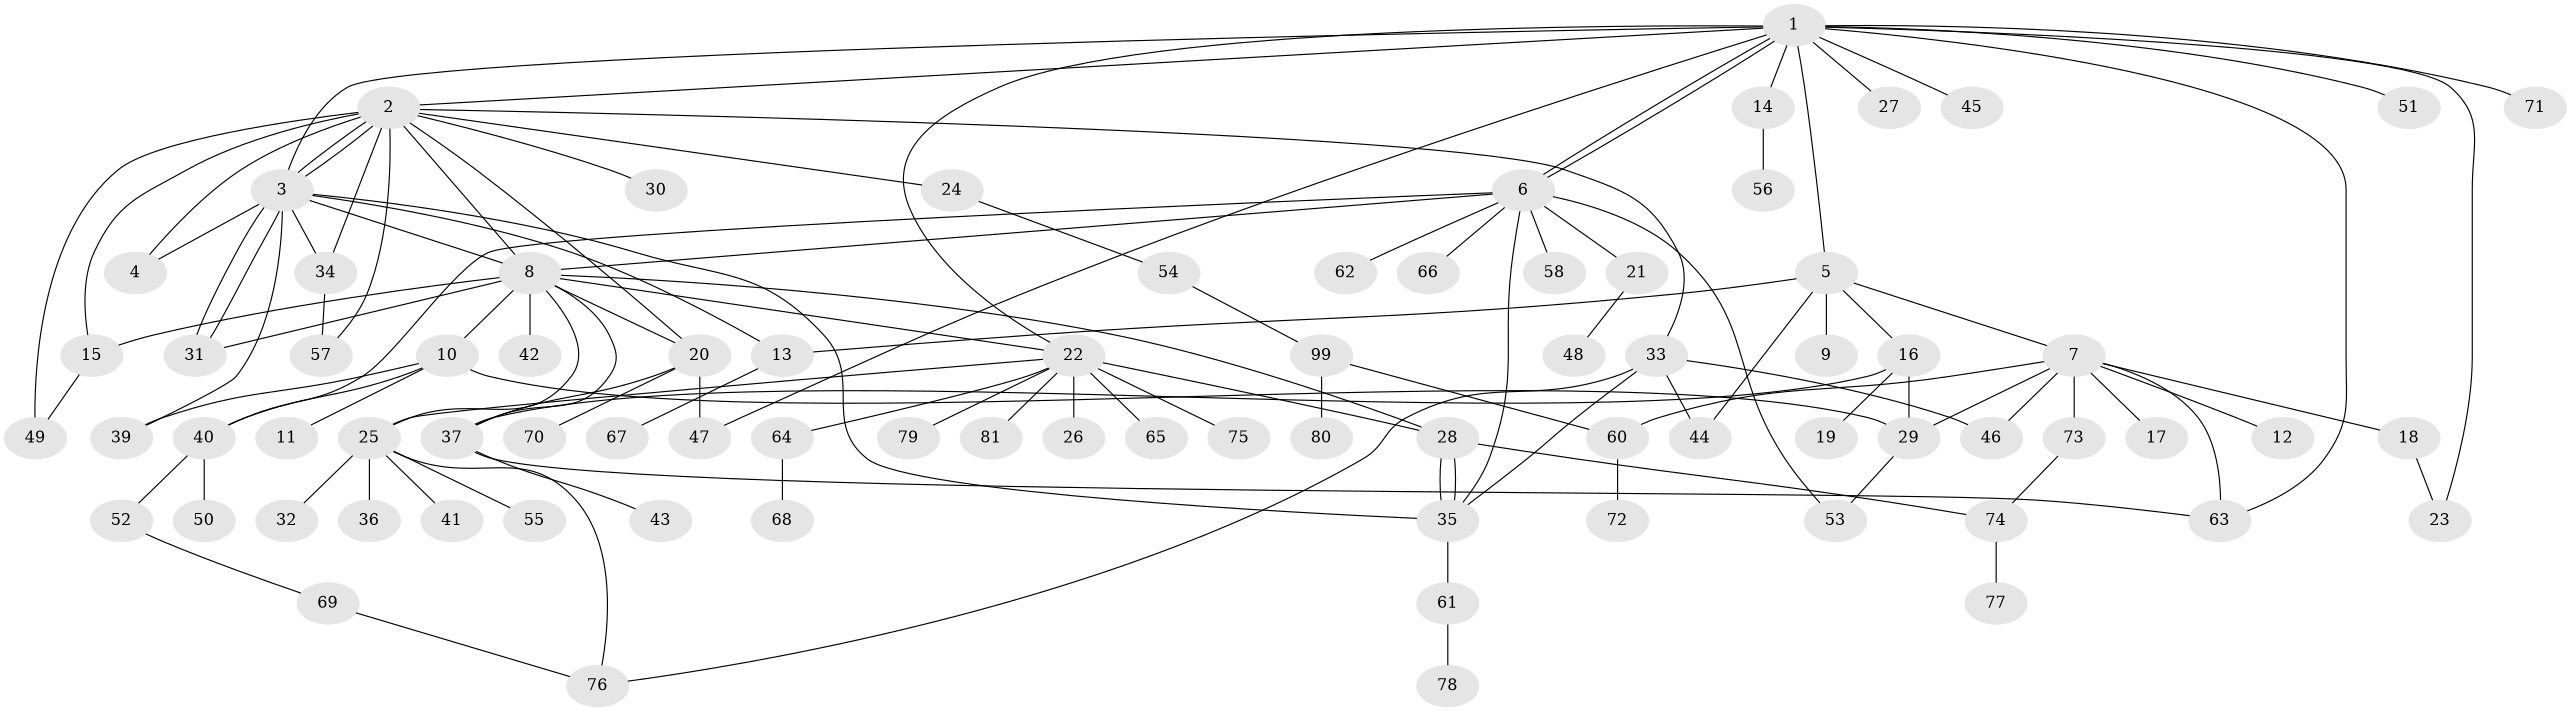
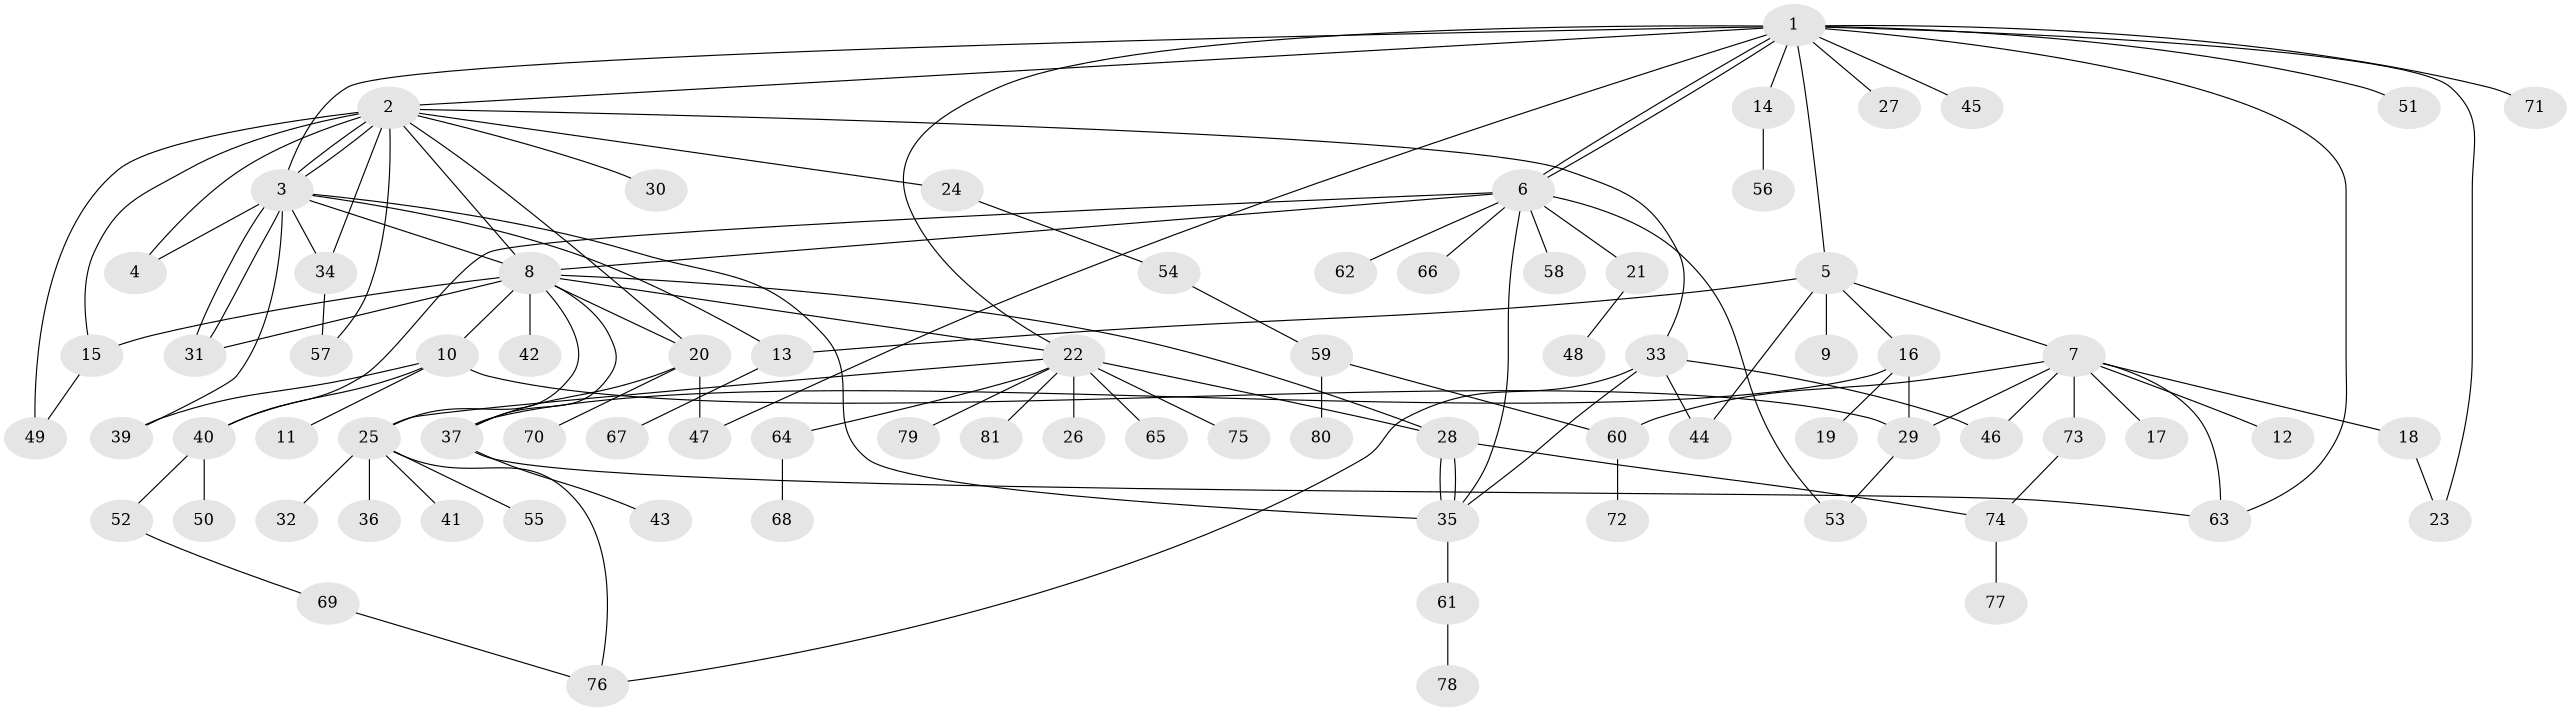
  graph {
    node [color=gray90 style=filled]
    1
    2
    3
    5
    6
    14
    22
    23
    27
    45
    47
    51
    63
    71
    4
    8
    15
    20
    24
    30
    33
    34
    49
    57
    13
    31
    35
    39
    7
    9
    16
    44
    21
    40
    58
    62
    66
    53
    56
    25
    28
    26
    64
    65
    75
    79
    81
    10
    37
    42
    70
    54
    46
    76
    67
    61
    29
    12
    17
    18
    60
    73
    19
    48
    50
    52
    72
    74
    11
    32
    36
    41
    55
    43
    68
-   59 [label=99]
+   59
    77
    78
    69
    80
    1 -- 2
    1 -- 3
    1 -- 5
    1 -- 6
    1 -- 6
    1 -- 14
    1 -- 22
    1 -- 23
    1 -- 27
    1 -- 45
    1 -- 47
    1 -- 51
    1 -- 63
    1 -- 71
    2 -- 3
    2 -- 3
    2 -- 4
    2 -- 8
    2 -- 15
    2 -- 20
    2 -- 24
    2 -- 30
    2 -- 33
    2 -- 34
    2 -- 49
    2 -- 57
    3 -- 4
    3 -- 8
    3 -- 34
    3 -- 13
    3 -- 31
    3 -- 31
    3 -- 35
    3 -- 39
    5 -- 13
    5 -- 7
    5 -- 9
    5 -- 16
    5 -- 44
    6 -- 8
    6 -- 35
    6 -- 21
    6 -- 40
    6 -- 58
    6 -- 62
    6 -- 66
    6 -- 53
    14 -- 56
    22 -- 25
    22 -- 28
    22 -- 26
    22 -- 64
    22 -- 65
    22 -- 75
    22 -- 79
    22 -- 81
    8 -- 22
    8 -- 15
    8 -- 20
    8 -- 31
    8 -- 25
    8 -- 28
    8 -- 10
    8 -- 37
    8 -- 42
    15 -- 49
    20 -- 47
    20 -- 37
    20 -- 70
    24 -- 54
    33 -- 35
    33 -- 44
    33 -- 46
    33 -- 76
    34 -- 57
    13 -- 67
    35 -- 61
    7 -- 63
    7 -- 46
    7 -- 29
    7 -- 12
    7 -- 17
    7 -- 18
    7 -- 60
    7 -- 73
    16 -- 37
    16 -- 29
    16 -- 19
    21 -- 48
    40 -- 50
    40 -- 52
    25 -- 76
    25 -- 32
    25 -- 36
    25 -- 41
    25 -- 55
    28 -- 35
    28 -- 35
    28 -- 74
    64 -- 68
    10 -- 39
    10 -- 40
    10 -- 29
    10 -- 11
    37 -- 63
    37 -- 43
    54 -- 59
    61 -- 78
    29 -- 53
    18 -- 23
    60 -- 72
    73 -- 74
    52 -- 69
    74 -- 77
    59 -- 60
    59 -- 80
    69 -- 76
  }
